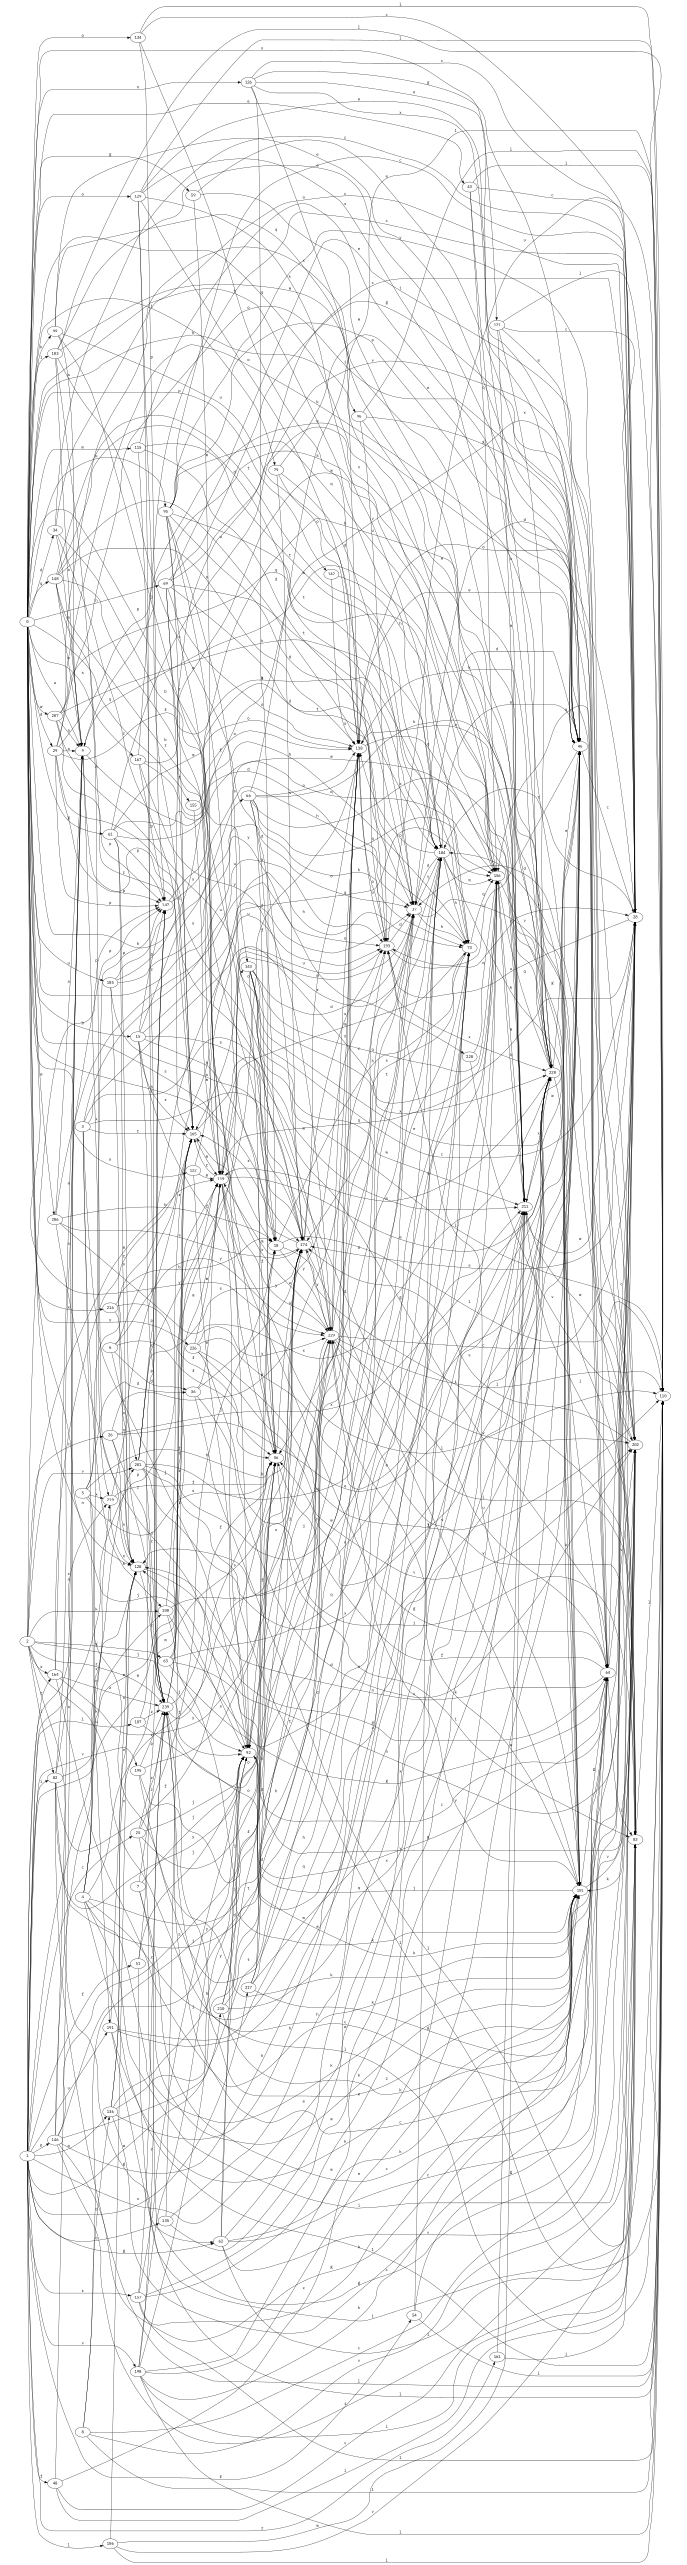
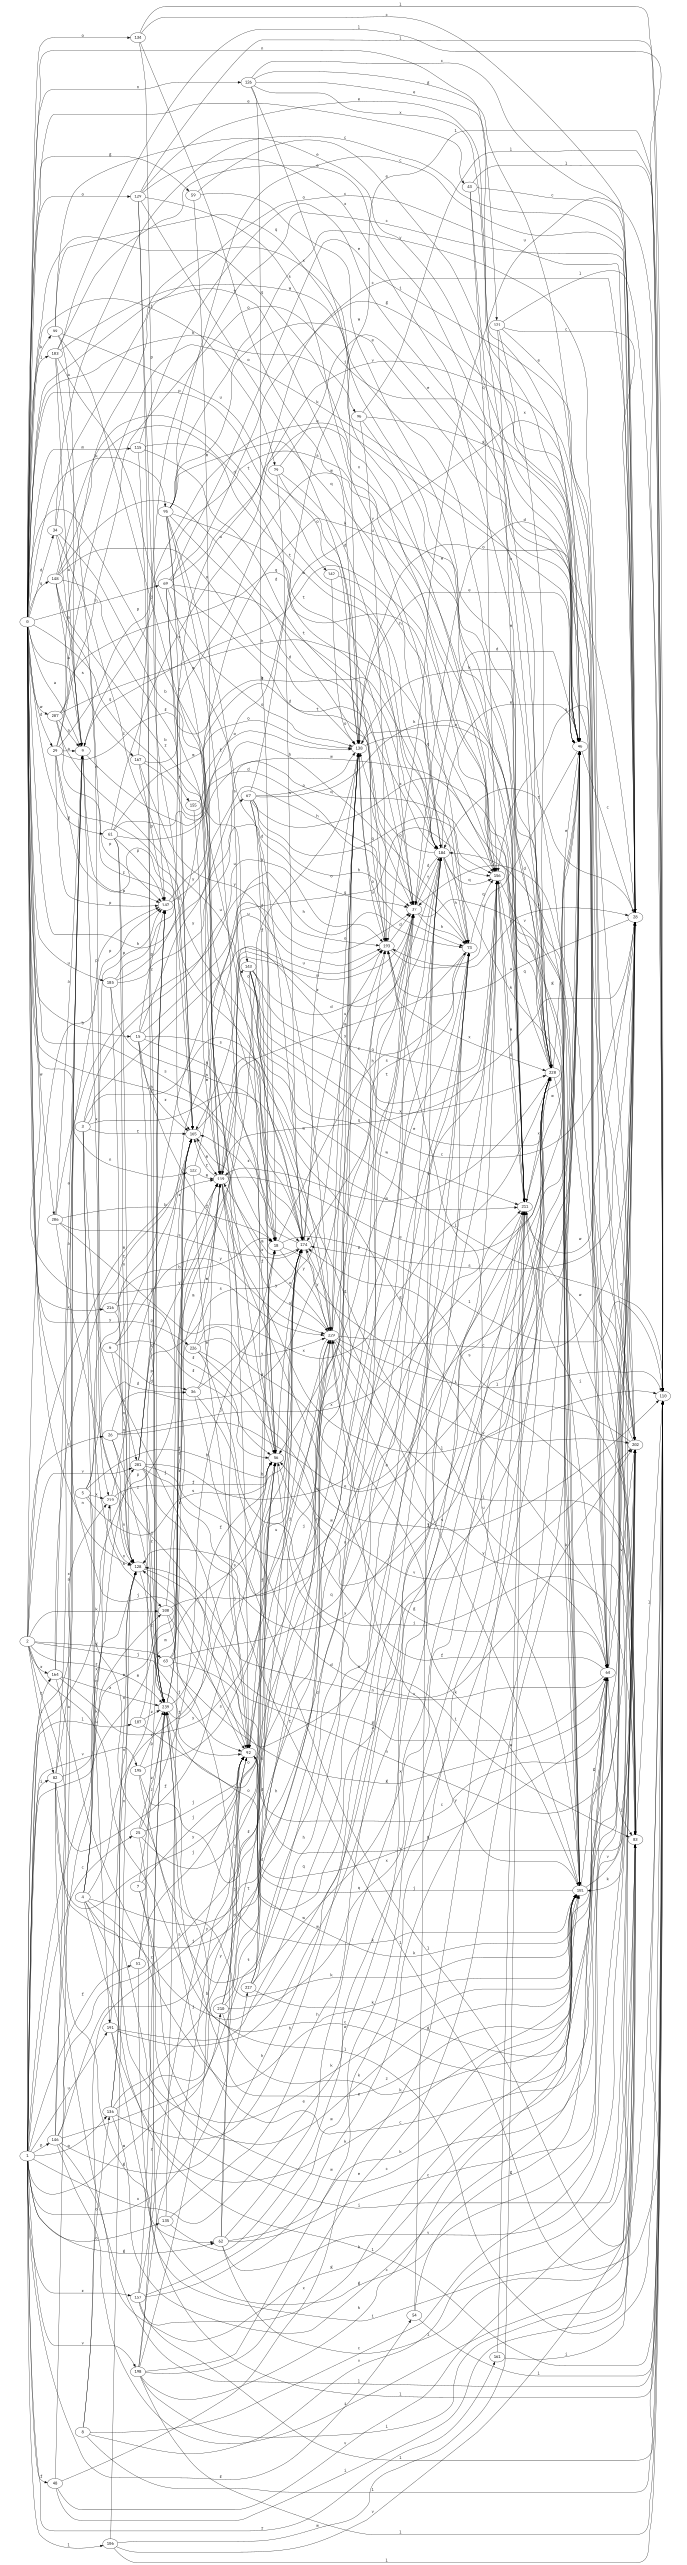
  strict digraph {
    fontname="IBM Plex Mono"
    rankdir=LR
    node [fontname="IBM Plex Mono"]
    edge [fontname="IBM Plex Mono"]
    0
    9
    15
    18
    29
    34
    43
    59
    61
-   66
+   66 [label=67]
    69
    79
    92
    95
    96
    99
    103
    115
    121
    122
    126
    128
    129
    134
    142
    143
    148
    155
    156
    167
    174
    184
    185
    206
    207
    216
    226
-   228
    229
    219
    147
    211
    37
    239
    165
    56
    73
    110
    83
    46
    28
    220
    119
    101
    202
    138
    64
    193
    1
    25
    48
    51
    54
    62
    82
    100
    106
    107
    135
    136
    146
    157
    161
    164
    191
    195
    198
    210
    217
    2
    26
    63
    201
    3
    4
    5
    36
    6
    7
    8
    0 -> 9 [label=a]
    0 -> 15 [label=b]
    0 -> 18 [label=b]
    0 -> 29 [label=d]
    0 -> 34 [label=d]
    0 -> 43 [label=e]
    0 -> 59 [label=g]
    0 -> 61 [label=g]
    0 -> 66 [label=h]
    0 -> 69 [label=h]
    0 -> 79 [label=i]
    0 -> 92 [label=j]
    0 -> 95 [label=k]
    0 -> 96 [label=k]
    0 -> 99 [label=k]
    0 -> 103 [label=l]
    0 -> 115 [label=m]
    0 -> 121 [label=n]
    0 -> 122 [label=n]
    0 -> 126 [label=n]
    0 -> 128 [label=n]
    0 -> 129 [label=o]
    0 -> 134 [label=o]
    0 -> 142 [label=p]
    0 -> 143 [label=p]
    0 -> 148 [label=q]
    0 -> 155 [label=q]
    0 -> 156 [label=q]
    0 -> 167 [label=s]
    0 -> 174 [label=s]
    0 -> 184 [label=t]
    0 -> 185 [label=u]
    0 -> 206 [label=w]
    0 -> 207 [label=w]
    0 -> 216 [label=x]
    0 -> 226 [label=y]
-   0 -> 228 [label=y]
    0 -> 229 [label=y]
    9 -> 219 [label=x]
    9 -> 147 [label=p]
    9 -> 211 [label=w]
    9 -> 37 [label=d]
    15 -> 18 [label=b]
    15 -> 174 [label=s]
    15 -> 147 [label=p]
    15 -> 211 [label=w]
    15 -> 239 [label=z]
    15 -> 165 [label=r]
    15 -> 56 [label=f]
    15 -> 73 [label=h]
    18 -> 229 [label=y]
    18 -> 73 [label=h]
    18 -> 110 [label=l]
    18 -> 83 [label=i]
    29 -> 9 [label=a]
    29 -> 174 [label=s]
    29 -> 229 [label=y]
    29 -> 147 [label=p]
    29 -> 73 [label=h]
    29 -> 83 [label=i]
    29 -> 46 [label=e]
    29 -> 28 [label=c]
    34 -> 9 [label=a]
    34 -> 18 [label=b]
    34 -> 165 [label=r]
    34 -> 28 [label=c]
    34 -> 220 [label=x]
    43 -> 156 [label=q]
    43 -> 110 [label=l]
    43 -> 28 [label=c]
    43 -> 220 [label=x]
    59 -> 211 [label=w]
    59 -> 46 [label=e]
    59 -> 119 [label=m]
    61 -> 128 [label=n]
    61 -> 147 [label=p]
    61 -> 239 [label=z]
    61 -> 73 [label=h]
    61 -> 101 [label=k]
    61 -> 202 [label=v]
    61 -> 138 [label=o]
    66 -> 18 [label=b]
    66 -> 156 [label=q]
    66 -> 56 [label=f]
    66 -> 73 [label=h]
    66 -> 110 [label=l]
    66 -> 220 [label=x]
    66 -> 101 [label=k]
    66 -> 138 [label=o]
    69 -> 184 [label=t]
    69 -> 37 [label=d]
    69 -> 165 [label=r]
    69 -> 83 [label=i]
    69 -> 220 [label=x]
    69 -> 119 [label=m]
    69 -> 138 [label=o]
    69 -> 64 [label=g]
    79 -> 174 [label=s]
    79 -> 37 [label=d]
    79 -> 46 [label=e]
    79 -> 138 [label=o]
    92 -> 56 [label=f]
    92 -> 28 [label=c]
    92 -> 101 [label=k]
    92 -> 64 [label=g]
    95 -> 156 [label=q]
    95 -> 174 [label=s]
    95 -> 184 [label=t]
    95 -> 37 [label=d]
    95 -> 165 [label=r]
    95 -> 56 [label=f]
    95 -> 46 [label=e]
    95 -> 28 [label=c]
    95 -> 119 [label=m]
    95 -> 202 [label=v]
    96 -> 211 [label=w]
    96 -> 110 [label=l]
    96 -> 64 [label=g]
    96 -> 193 [label=u]
    99 -> 9 [label=a]
    99 -> 92 [label=j]
    99 -> 156 [label=q]
    99 -> 46 [label=e]
    99 -> 193 [label=u]
    103 -> 9 [label=a]
    103 -> 128 [label=n]
    103 -> 174 [label=s]
    103 -> 211 [label=w]
    103 -> 110 [label=l]
    103 -> 46 [label=e]
    115 -> 184 [label=t]
    115 -> 37 [label=d]
    115 -> 239 [label=z]
    115 -> 46 [label=e]
    121 -> 211 [label=w]
    121 -> 110 [label=l]
    121 -> 46 [label=e]
    121 -> 28 [label=c]
    121 -> 220 [label=x]
    122 -> 92 [label=j]
    122 -> 156 [label=q]
    122 -> 119 [label=m]
    126 -> 56 [label=f]
    126 -> 46 [label=e]
    126 -> 28 [label=c]
    126 -> 220 [label=x]
    126 -> 138 [label=o]
    126 -> 64 [label=g]
    128 -> 239 [label=z]
    128 -> 64 [label=g]
    129 -> 184 [label=t]
    129 -> 239 [label=z]
    129 -> 165 [label=r]
    129 -> 110 [label=l]
    129 -> 46 [label=e]
    129 -> 220 [label=x]
    129 -> 138 [label=o]
    134 -> 147 [label=p]
    134 -> 110 [label=l]
    134 -> 28 [label=c]
    134 -> 138 [label=o]
    142 -> 73 [label=h]
    142 -> 138 [label=o]
    143 -> 156 [label=q]
    143 -> 211 [label=w]
    143 -> 37 [label=d]
    143 -> 56 [label=f]
    143 -> 110 [label=l]
    143 -> 46 [label=e]
    143 -> 28 [label=c]
    143 -> 220 [label=x]
    148 -> 9 [label=a]
    148 -> 18 [label=b]
    148 -> 184 [label=t]
    148 -> 147 [label=p]
    148 -> 37 [label=d]
    148 -> 56 [label=f]
    148 -> 138 [label=o]
    148 -> 193 [label=u]
    155 -> 184 [label=t]
    155 -> 119 [label=m]
    156 -> 211 [label=w]
    156 -> 64 [label=g]
    167 -> 229 [label=y]
    167 -> 147 [label=p]
    167 -> 211 [label=w]
    167 -> 28 [label=c]
    167 -> 138 [label=o]
    174 -> 229 [label=y]
    174 -> 165 [label=r]
    174 -> 119 [label=m]
    174 -> 138 [label=o]
    174 -> 193 [label=u]
    184 -> 156 [label=q]
    184 -> 37 [label=d]
    184 -> 165 [label=r]
    184 -> 56 [label=f]
    184 -> 73 [label=h]
    184 -> 46 [label=e]
    184 -> 101 [label=k]
    184 -> 138 [label=o]
    185 -> 128 [label=n]
    185 -> 174 [label=s]
    185 -> 37 [label=d]
    185 -> 28 [label=c]
    185 -> 202 [label=v]
    206 -> 9 [label=a]
    206 -> 18 [label=b]
    206 -> 92 [label=j]
    206 -> 174 [label=s]
    206 -> 220 [label=x]
    206 -> 193 [label=u]
    207 -> 9 [label=a]
    207 -> 156 [label=q]
    207 -> 229 [label=y]
    207 -> 165 [label=r]
    207 -> 73 [label=h]
    207 -> 101 [label=k]
    216 -> 128 [label=n]
    216 -> 56 [label=f]
    216 -> 193 [label=u]
    226 -> 229 [label=y]
    226 -> 110 [label=l]
    226 -> 83 [label=i]
    226 -> 46 [label=e]
    226 -> 119 [label=m]
    226 -> 202 [label=v]
-   228 -> 156 [label=q]
-   228 -> 202 [label=v]
    229 -> 92 [label=j]
    229 -> 184 [label=t]
    229 -> 165 [label=r]
    229 -> 110 [label=l]
    229 -> 83 [label=i]
    229 -> 28 [label=c]
    229 -> 101 [label=k]
    229 -> 202 [label=v]
    229 -> 138 [label=o]
    219 -> 128 [label=n]
    219 -> 165 [label=r]
    219 -> 56 [label=f]
    147 -> 156 [label=q]
    147 -> 73 [label=h]
    211 -> 156 [label=q]
    211 -> 83 [label=i]
    211 -> 220 [label=x]
    37 -> 184 [label=t]
    37 -> 73 [label=h]
    37 -> 119 [label=m]
    37 -> 202 [label=v]
    239 -> 165 [label=r]
    239 -> 56 [label=f]
    239 -> 28 [label=c]
    239 -> 119 [label=m]
    239 -> 101 [label=k]
    239 -> 193 [label=u]
    165 -> 119 [label=m]
    165 -> 64 [label=g]
    56 -> 174 [label=s]
    56 -> 83 [label=i]
    73 -> 156 [label=q]
    73 -> 174 [label=s]
    73 -> 119 [label=m]
    110 -> 193 [label=u]
    83 -> 184 [label=t]
    83 -> 229 [label=y]
    83 -> 110 [label=l]
    46 -> 211 [label=w]
    46 -> 37 [label=d]
    46 -> 239 [label=z]
    46 -> 56 [label=f]
    46 -> 28 [label=c]
    46 -> 193 [label=u]
    28 -> 174 [label=s]
    28 -> 184 [label=t]
    28 -> 211 [label=w]
    28 -> 37 [label=d]
    28 -> 193 [label=u]
    220 -> 9 [label=a]
    220 -> 128 [label=n]
    220 -> 156 [label=q]
    220 -> 46 [label=e]
    220 -> 119 [label=m]
    220 -> 101 [label=k]
    220 -> 138 [label=o]
    119 -> 92 [label=j]
    119 -> 156 [label=q]
    119 -> 229 [label=y]
    119 -> 165 [label=r]
    119 -> 110 [label=l]
    119 -> 46 [label=e]
    119 -> 64 [label=g]
    119 -> 193 [label=u]
    101 -> 92 [label=j]
    101 -> 174 [label=s]
    101 -> 229 [label=y]
    101 -> 202 [label=v]
    101 -> 64 [label=g]
    101 -> 193 [label=u]
    202 -> 128 [label=n]
    202 -> 156 [label=q]
    202 -> 174 [label=s]
    202 -> 211 [label=w]
    202 -> 37 [label=d]
    202 -> 101 [label=k]
    138 -> 92 [label=j]
    138 -> 156 [label=q]
    138 -> 229 [label=y]
    138 -> 46 [label=e]
    138 -> 101 [label=k]
    138 -> 193 [label=u]
    64 -> 128 [label=n]
    64 -> 239 [label=z]
    64 -> 56 [label=f]
    64 -> 83 [label=i]
    64 -> 28 [label=c]
    64 -> 202 [label=v]
    64 -> 138 [label=o]
    193 -> 37 [label=d]
    193 -> 28 [label=c]
    193 -> 220 [label=x]
    193 -> 138 [label=o]
    1 -> 143 [label=p]
    1 -> 219 [label=x]
    1 -> 46 [label=e]
    1 -> 119 [label=m]
    1 -> 25 [label=c]
    1 -> 48 [label=f]
    1 -> 51 [label=f]
    1 -> 54 [label=f]
    1 -> 62 [label=g]
    1 -> 82 [label=i]
    1 -> 100 [label=k]
    1 -> 106 [label=l]
    1 -> 107 [label=l]
    1 -> 135 [label=o]
    1 -> 136 [label=o]
    1 -> 146 [label=p]
    1 -> 157 [label=r]
    1 -> 161 [label=r]
    1 -> 164 [label=r]
    1 -> 191 [label=u]
    1 -> 195 [label=v]
    1 -> 198 [label=v]
    1 -> 210 [label=w]
    1 -> 217 [label=x]
    25 -> 18 [label=b]
    25 -> 92 [label=j]
    25 -> 239 [label=z]
    25 -> 28 [label=c]
    25 -> 138 [label=o]
    48 -> 9 [label=a]
    48 -> 83 [label=i]
    48 -> 220 [label=x]
    48 -> 202 [label=v]
    51 -> 92 [label=j]
    51 -> 147 [label=p]
    51 -> 110 [label=l]
    54 -> 184 [label=t]
    54 -> 110 [label=l]
    54 -> 64 [label=g]
    62 -> 92 [label=j]
    62 -> 156 [label=q]
    62 -> 56 [label=f]
    62 -> 83 [label=i]
    62 -> 28 [label=c]
    62 -> 101 [label=k]
    62 -> 202 [label=v]
    82 -> 9 [label=a]
    82 -> 128 [label=n]
    82 -> 184 [label=t]
    82 -> 229 [label=y]
    82 -> 147 [label=p]
    82 -> 56 [label=f]
    82 -> 110 [label=l]
    100 -> 165 [label=r]
    100 -> 73 [label=h]
    100 -> 101 [label=k]
    100 -> 202 [label=v]
    106 -> 128 [label=n]
    106 -> 211 [label=w]
    106 -> 110 [label=l]
    106 -> 202 [label=v]
    107 -> 147 [label=p]
    107 -> 239 [label=z]
    107 -> 138 [label=o]
    135 -> 211 [label=w]
    135 -> 165 [label=r]
    135 -> 73 [label=h]
    136 -> 128 [label=n]
    136 -> 229 [label=y]
    136 -> 37 [label=d]
    136 -> 73 [label=h]
    136 -> 119 [label=m]
    136 -> 64 [label=g]
    146 -> 9 [label=a]
    146 -> 174 [label=s]
    146 -> 184 [label=t]
    146 -> 37 [label=d]
    146 -> 73 [label=h]
    146 -> 83 [label=i]
    146 -> 119 [label=m]
    146 -> 64 [label=g]
    157 -> 92 [label=j]
    157 -> 211 [label=w]
    157 -> 239 [label=z]
    157 -> 110 [label=l]
    157 -> 46 [label=e]
    157 -> 101 [label=k]
    161 -> 211 [label=w]
    161 -> 83 [label=i]
    164 -> 9 [label=a]
    164 -> 229 [label=y]
    164 -> 239 [label=z]
    164 -> 165 [label=r]
    164 -> 28 [label=c]
    191 -> 128 [label=n]
    191 -> 156 [label=q]
    191 -> 211 [label=w]
    191 -> 83 [label=i]
    191 -> 101 [label=k]
    195 -> 174 [label=s]
    195 -> 184 [label=t]
    195 -> 239 [label=z]
    195 -> 73 [label=h]
    198 -> 18 [label=b]
    198 -> 92 [label=j]
    198 -> 211 [label=w]
    198 -> 239 [label=z]
    198 -> 110 [label=l]
    198 -> 83 [label=i]
    198 -> 46 [label=e]
    198 -> 101 [label=k]
    210 -> 92 [label=j]
    210 -> 174 [label=s]
    210 -> 37 [label=d]
    210 -> 220 [label=x]
    210 -> 101 [label=k]
    217 -> 18 [label=b]
    217 -> 37 [label=d]
    217 -> 56 [label=f]
    217 -> 220 [label=x]
    217 -> 64 [label=g]
    2 -> 92 [label=j]
    2 -> 147 [label=p]
    2 -> 239 [label=z]
    2 -> 110 [label=l]
    2 -> 119 [label=m]
    2 -> 62 [label=g]
    2 -> 82 [label=i]
    2 -> 100 [label=k]
    2 -> 164 [label=r]
    2 -> 26 [label=c]
    2 -> 63 [label=g]
    2 -> 201 [label=v]
    26 -> 92 [label=j]
    26 -> 128 [label=n]
    26 -> 37 [label=d]
    26 -> 46 [label=e]
    26 -> 220 [label=x]
    63 -> 156 [label=q]
    63 -> 174 [label=s]
    63 -> 165 [label=r]
    63 -> 220 [label=x]
    63 -> 64 [label=g]
    201 -> 156 [label=q]
    201 -> 174 [label=s]
    201 -> 147 [label=p]
    201 -> 211 [label=w]
    201 -> 239 [label=z]
    201 -> 110 [label=l]
    201 -> 220 [label=x]
    201 -> 138 [label=o]
    3 -> 92 [label=j]
    3 -> 211 [label=w]
    3 -> 165 [label=r]
    3 -> 28 [label=c]
    3 -> 64 [label=g]
    3 -> 193 [label=u]
    3 -> 100 [label=k]
    3 -> 191 [label=u]
    4 -> 219 [label=x]
    4 -> 147 [label=p]
    4 -> 211 [label=w]
    4 -> 56 [label=f]
    4 -> 73 [label=h]
    4 -> 110 [label=l]
    4 -> 83 [label=i]
    4 -> 101 [label=k]
    4 -> 201 [label=v]
    5 -> 18 [label=b]
    5 -> 174 [label=s]
    5 -> 219 [label=x]
    5 -> 56 [label=f]
    5 -> 101 [label=k]
    5 -> 36 [label=d]
    36 -> 110 [label=l]
    36 -> 119 [label=m]
    36 -> 202 [label=v]
    36 -> 193 [label=u]
    6 -> 229 [label=y]
    6 -> 37 [label=d]
    6 -> 56 [label=f]
    6 -> 201 [label=v]
    6 -> 36 [label=d]
    7 -> 92 [label=j]
    7 -> 239 [label=z]
    7 -> 28 [label=c]
    7 -> 101 [label=k]
    8 -> 229 [label=y]
    8 -> 110 [label=l]
    8 -> 28 [label=c]
    8 -> 202 [label=v]
    8 -> 136 [label=o]
  }
